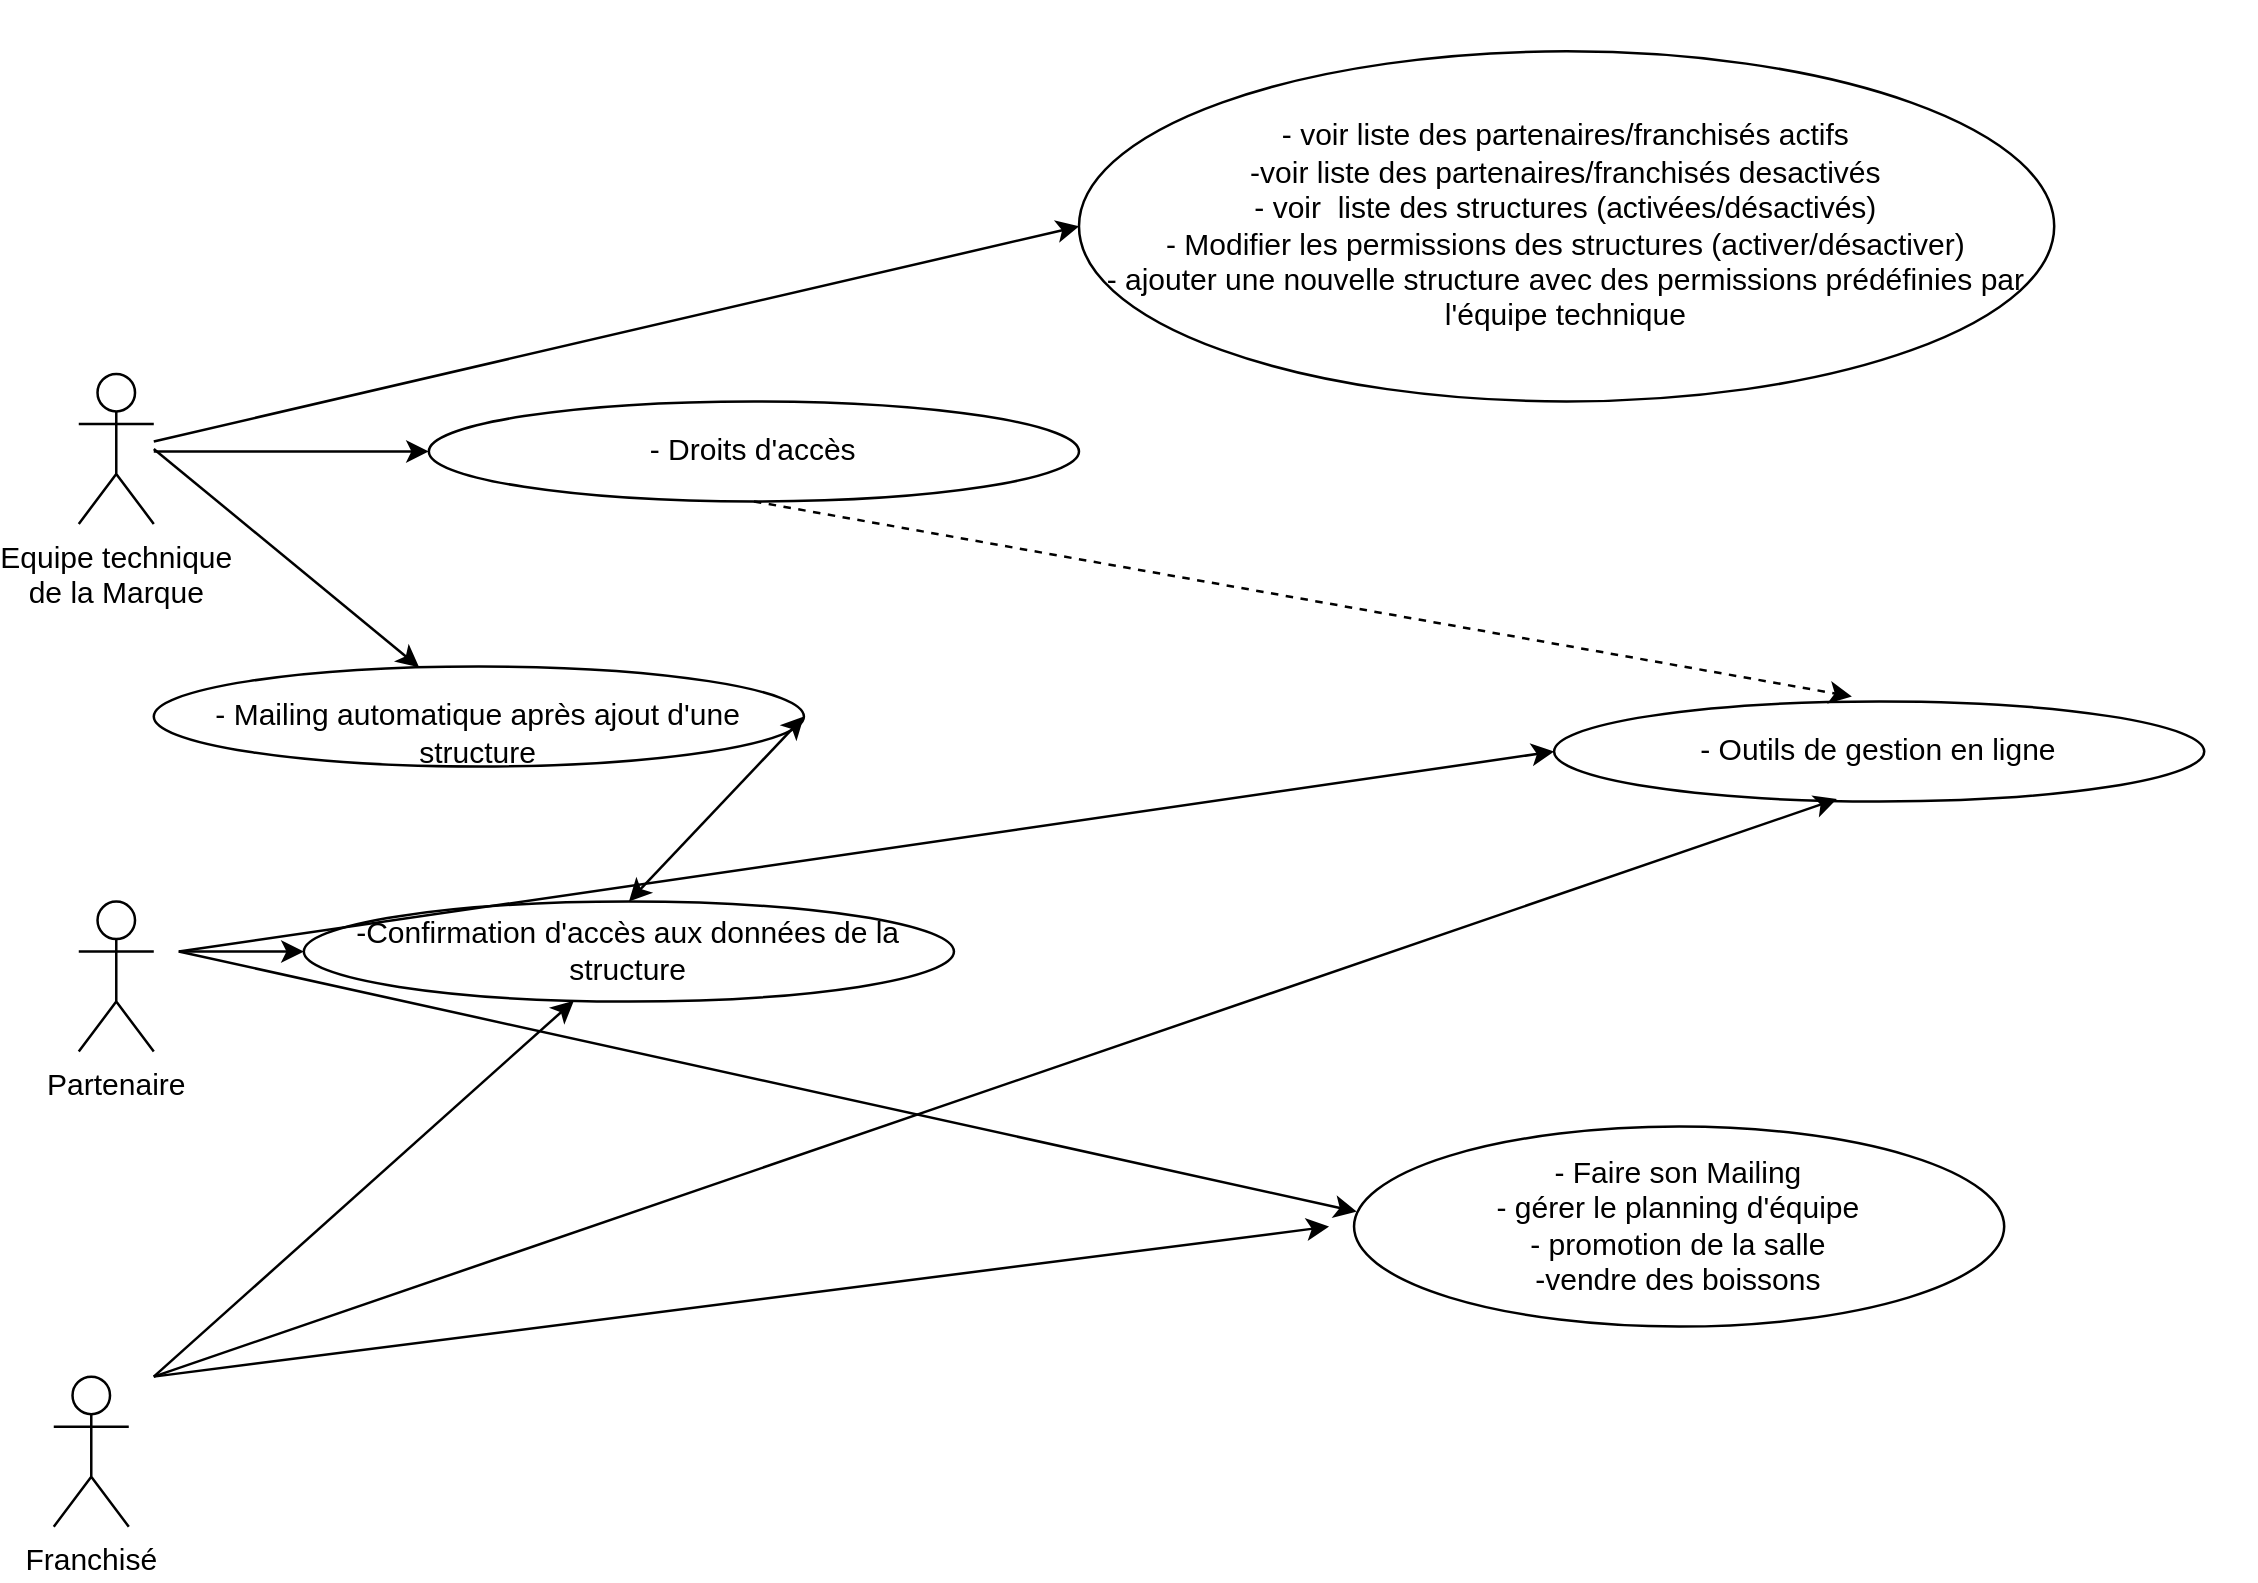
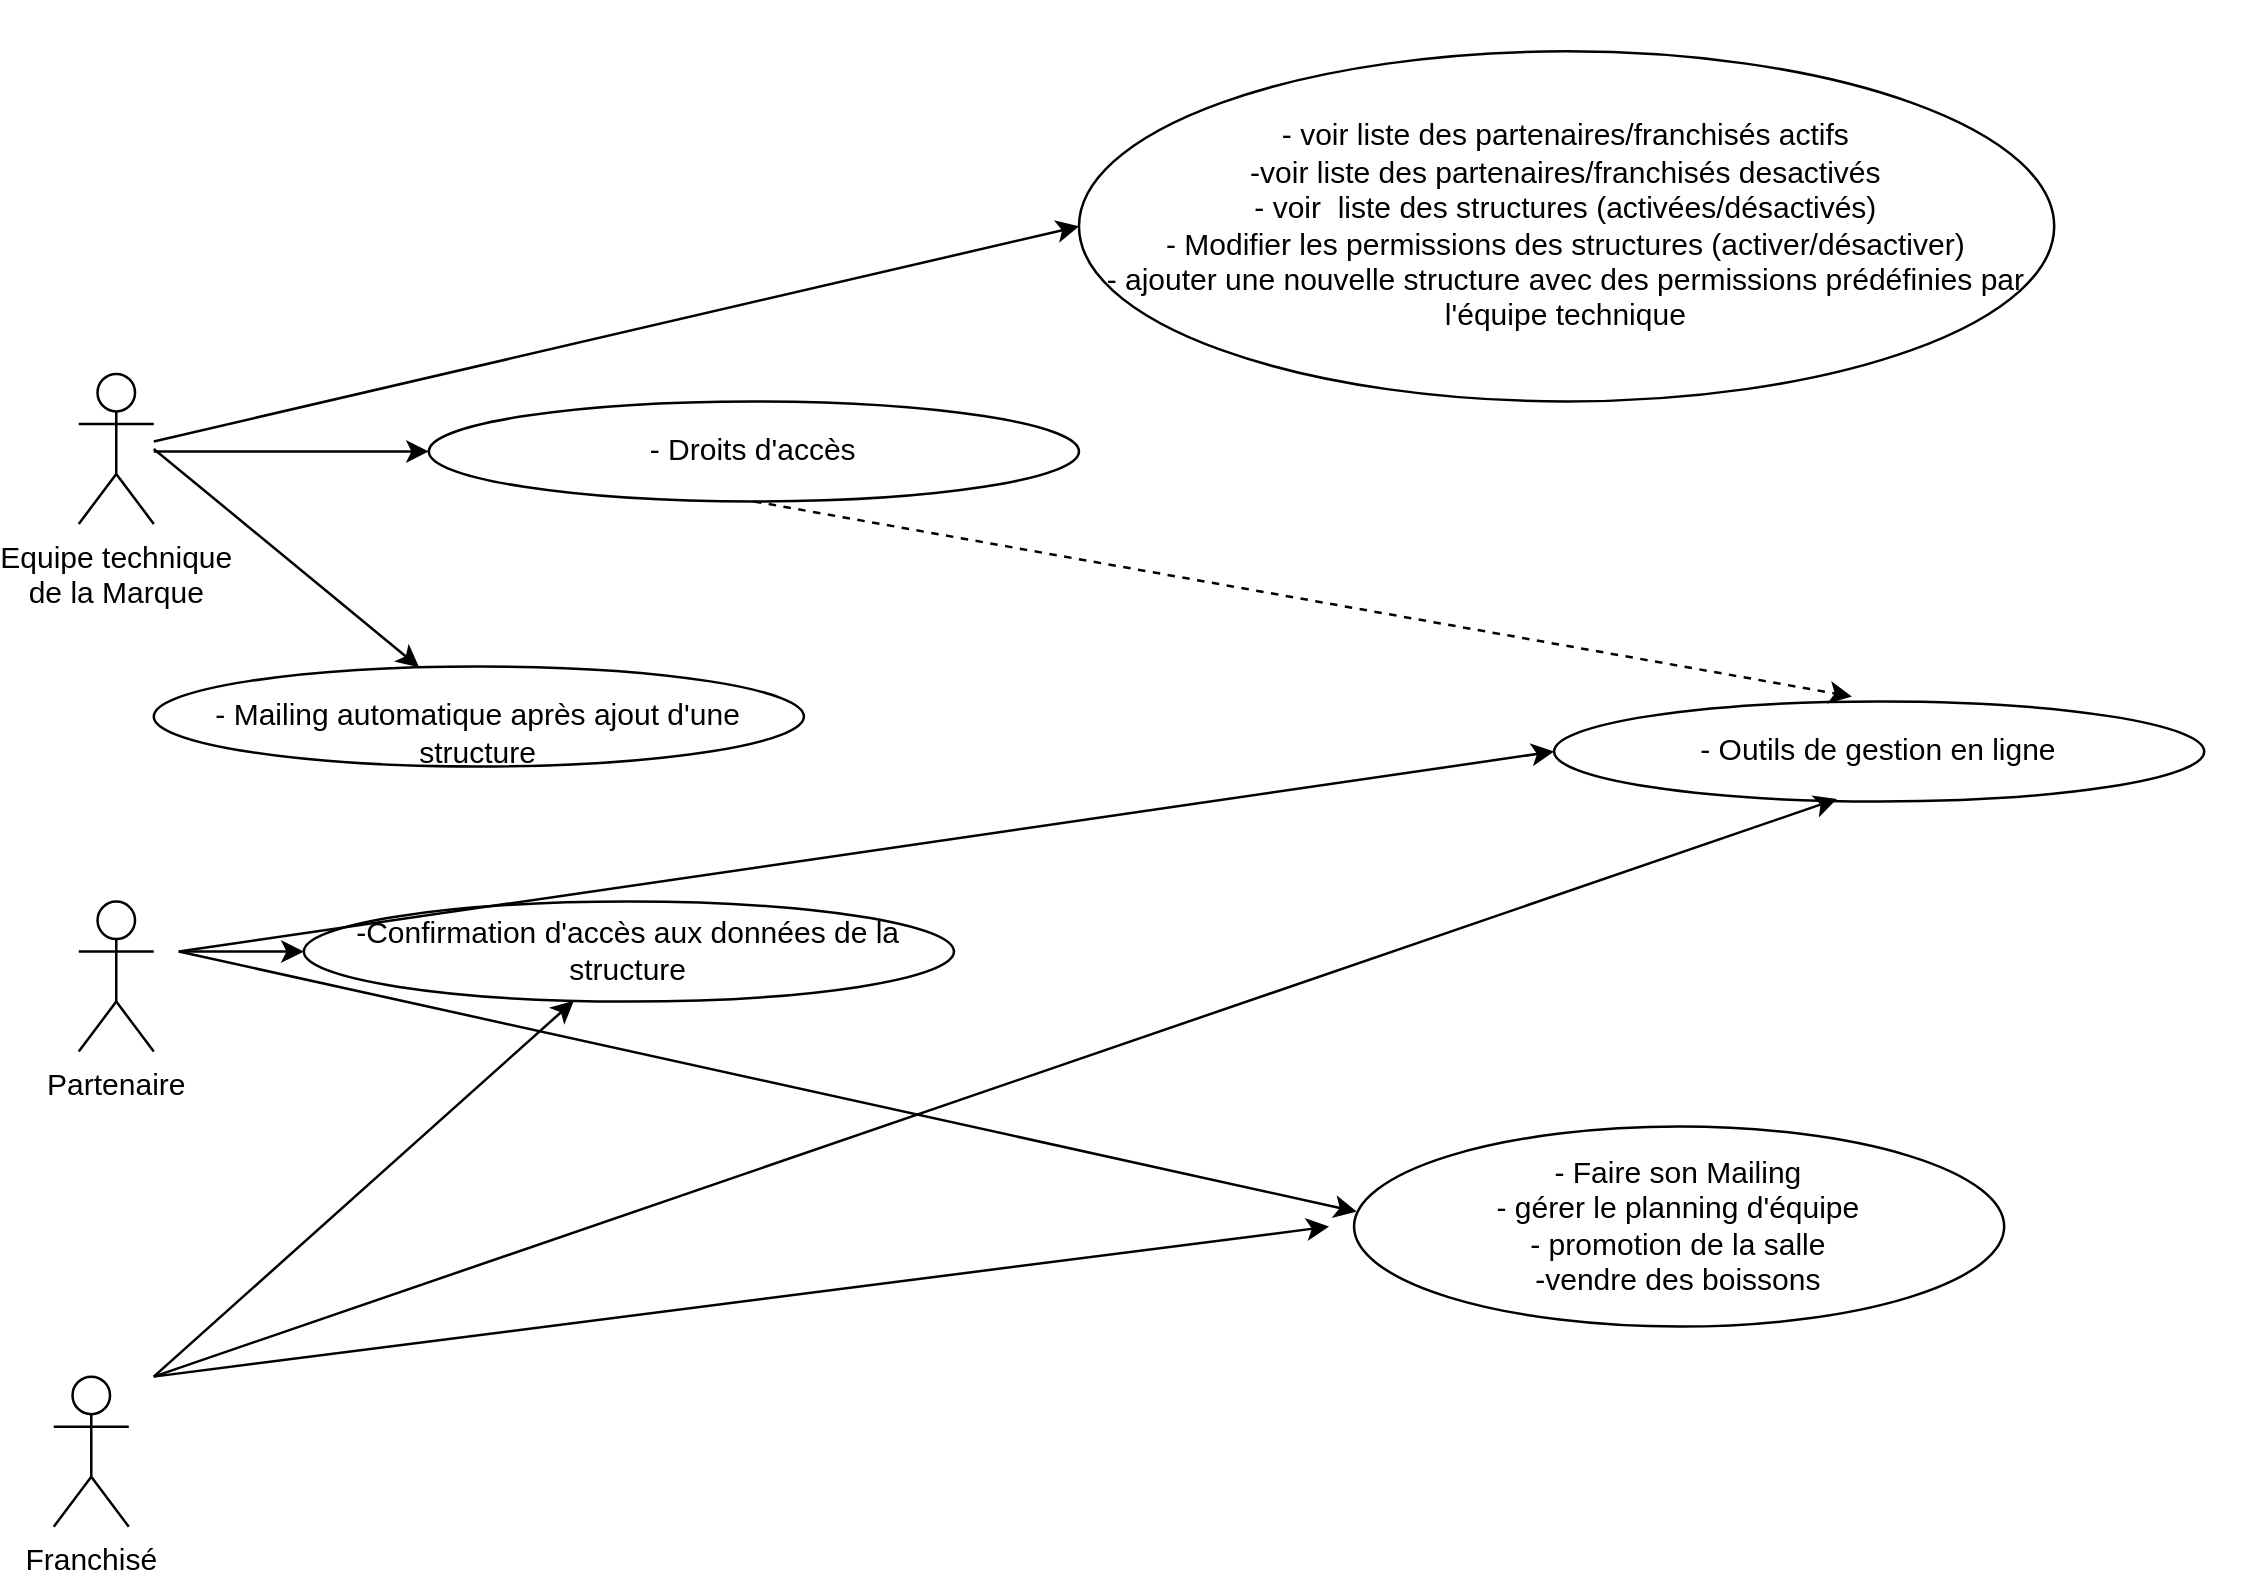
  <mxCell id="0" />
  <mxCell id="1" parent="0" />
  <mxCell id="2" value="&lt;div&gt;Equipe technique&lt;/div&gt;&lt;div&gt;de la Marque&lt;br&gt;&lt;/div&gt;" style="shape=umlActor;verticalLabelPosition=bottom;verticalAlign=top;html=1;" parent="1" vertex="1"><mxGeometry x="30" y="149" width="30" height="60" as="geometry" /></mxCell>
  <mxCell id="3" value="Partenaire" style="shape=umlActor;verticalLabelPosition=bottom;verticalAlign=top;html=1;" parent="1" vertex="1"><mxGeometry x="30" y="360" width="30" height="60" as="geometry" /></mxCell>
  <mxCell id="4" value="Franchisé" style="shape=umlActor;verticalLabelPosition=bottom;verticalAlign=top;html=1;" parent="1" vertex="1"><mxGeometry x="20" y="550" width="30" height="60" as="geometry" /></mxCell>
  <mxCell id="5" value="&lt;div&gt;- voir liste des partenaires/franchisés actifs&lt;/div&gt;&lt;div&gt;-voir liste des partenaires/franchisés desactivés&lt;/div&gt;&lt;div&gt;- voir&amp;nbsp; liste des structures (activées/désactivés)&lt;/div&gt;&lt;div&gt;- Modifier les permissions des structures (activer/désactiver)&lt;br&gt;&lt;/div&gt;&lt;div&gt;- ajouter une nouvelle structure avec des permissions prédéfinies par l'équipe technique&lt;br&gt;&lt;/div&gt;" style="ellipse;whiteSpace=wrap;html=1;" parent="1" vertex="1"><mxGeometry x="430" width="390" height="140" as="geometry" y="20" /></mxCell>
  <mxCell id="6" value="" style="endArrow=classic;html=1;entryX=0;entryY=0.5;entryDx=0;entryDy=0;" parent="1" target="5" edge="1"><mxGeometry width="50" height="50" relative="1" as="geometry"><mxPoint x="60" y="176" as="sourcePoint" /><mxPoint x="140" y="160" as="targetPoint" /></mxGeometry></mxCell>
  <mxCell id="7" value="" style="endArrow=classic;html=1;" parent="1" target="8" edge="1"><mxGeometry width="50" height="50" relative="1" as="geometry"><mxPoint x="60" y="179" as="sourcePoint" /><mxPoint x="170" y="210" as="targetPoint" /></mxGeometry></mxCell>
  <mxCell id="8" value="&lt;div&gt;&lt;br&gt;&lt;/div&gt;&lt;div&gt;&lt;br&gt;&lt;/div&gt;&lt;div&gt;&lt;br&gt;&lt;/div&gt;&lt;div&gt;&lt;br&gt;&lt;/div&gt;&lt;div&gt;- Mailing automatique après ajout d'une structure&lt;/div&gt;&lt;div&gt;&lt;br&gt;&lt;/div&gt;&lt;br&gt;&lt;div&gt;&lt;br&gt;&lt;/div&gt;" style="ellipse;whiteSpace=wrap;html=1;" parent="1" vertex="1"><mxGeometry x="60" y="266" width="260" height="40" as="geometry" /></mxCell>
  <mxCell id="9" value="-Confirmation d'accès aux données de la structure" style="ellipse;whiteSpace=wrap;html=1;" parent="1" vertex="1"><mxGeometry x="120" y="360" width="260" height="40" as="geometry" /></mxCell>
- <mxCell id="10" value="" style="endArrow=classic;startArrow=classic;html=1;exitX=1;exitY=0.5;exitDx=0;exitDy=0;entryX=0.5;entryY=0;entryDx=0;entryDy=0;" parent="1" source="8" target="9" edge="1"><mxGeometry width="50" height="50" relative="1" as="geometry"><mxPoint x="180" y="370" as="sourcePoint" /><mxPoint x="230" y="320" as="targetPoint" /></mxGeometry></mxCell>
  <mxCell id="11" value="" style="endArrow=classic;html=1;entryX=0;entryY=0.5;entryDx=0;entryDy=0;" parent="1" target="9" edge="1"><mxGeometry width="50" height="50" relative="1" as="geometry"><mxPoint x="70" y="380" as="sourcePoint" /><mxPoint x="400" y="330" as="targetPoint" /></mxGeometry></mxCell>
  <mxCell id="12" value="" style="endArrow=classic;html=1;" parent="1" target="9" edge="1"><mxGeometry width="50" height="50" relative="1" as="geometry"><mxPoint x="60" y="550" as="sourcePoint" /><mxPoint x="360" y="430" as="targetPoint" /></mxGeometry></mxCell>
  <mxCell id="13" value="- Droits d'accès" style="ellipse;whiteSpace=wrap;html=1;" parent="1" vertex="1"><mxGeometry x="170" y="160" width="260" height="40" as="geometry" /></mxCell>
  <mxCell id="14" value="&lt;div&gt;- Outils de gestion en ligne&lt;/div&gt;" style="ellipse;whiteSpace=wrap;html=1;" parent="1" vertex="1"><mxGeometry x="620" y="280" width="260" height="40" as="geometry" /></mxCell>
  <mxCell id="15" value="" style="endArrow=classic;html=1;entryX=0;entryY=0.5;entryDx=0;entryDy=0;" parent="1" target="14" edge="1"><mxGeometry width="50" height="50" relative="1" as="geometry"><mxPoint x="70" y="380" as="sourcePoint" /><mxPoint x="400" y="330" as="targetPoint" /></mxGeometry></mxCell>
  <mxCell id="16" value="" style="endArrow=classic;html=1;entryX=0.435;entryY=0.975;entryDx=0;entryDy=0;entryPerimeter=0;" parent="1" target="14" edge="1"><mxGeometry width="50" height="50" relative="1" as="geometry"><mxPoint x="60" y="550" as="sourcePoint" /><mxPoint x="404" y="390" as="targetPoint" /></mxGeometry></mxCell>
  <mxCell id="17" value="" style="endArrow=classic;html=1;exitX=0.5;exitY=1;exitDx=0;exitDy=0;entryX=0.458;entryY=-0.05;entryDx=0;entryDy=0;entryPerimeter=0;dashed=1;" parent="1" source="13" target="14" edge="1"><mxGeometry width="50" height="50" relative="1" as="geometry"><mxPoint x="350" y="380" as="sourcePoint" /><mxPoint x="400" y="330" as="targetPoint" /></mxGeometry></mxCell>
  <mxCell id="18" value="" style="endArrow=classic;html=1;entryX=0;entryY=0.5;entryDx=0;entryDy=0;" parent="1" target="13" edge="1"><mxGeometry width="50" height="50" relative="1" as="geometry"><mxPoint x="60" y="180" as="sourcePoint" /><mxPoint x="170" y="170" as="targetPoint" /></mxGeometry></mxCell>
  <mxCell id="19" value="&lt;div&gt;- Faire son Mailing&lt;/div&gt;&lt;div&gt;- gérer le planning d'équipe&lt;/div&gt;&lt;div&gt;- promotion de la salle&lt;/div&gt;&lt;div&gt;-vendre des boissons&lt;/div&gt;" style="ellipse;whiteSpace=wrap;html=1;" parent="1" vertex="1"><mxGeometry x="540" y="450" width="260" height="80" as="geometry" /></mxCell>
  <mxCell id="20" value="" style="endArrow=classic;html=1;" parent="1" edge="1"><mxGeometry width="50" height="50" relative="1" as="geometry"><mxPoint x="60" y="550" as="sourcePoint" /><mxPoint x="530" y="490" as="targetPoint" /></mxGeometry></mxCell>
  <mxCell id="21" value="" style="endArrow=classic;html=1;entryX=0.004;entryY=0.425;entryDx=0;entryDy=0;entryPerimeter=0;" parent="1" target="19" edge="1"><mxGeometry width="50" height="50" relative="1" as="geometry"><mxPoint x="70" y="380" as="sourcePoint" /><mxPoint x="490" y="380" as="targetPoint" /></mxGeometry></mxCell>
